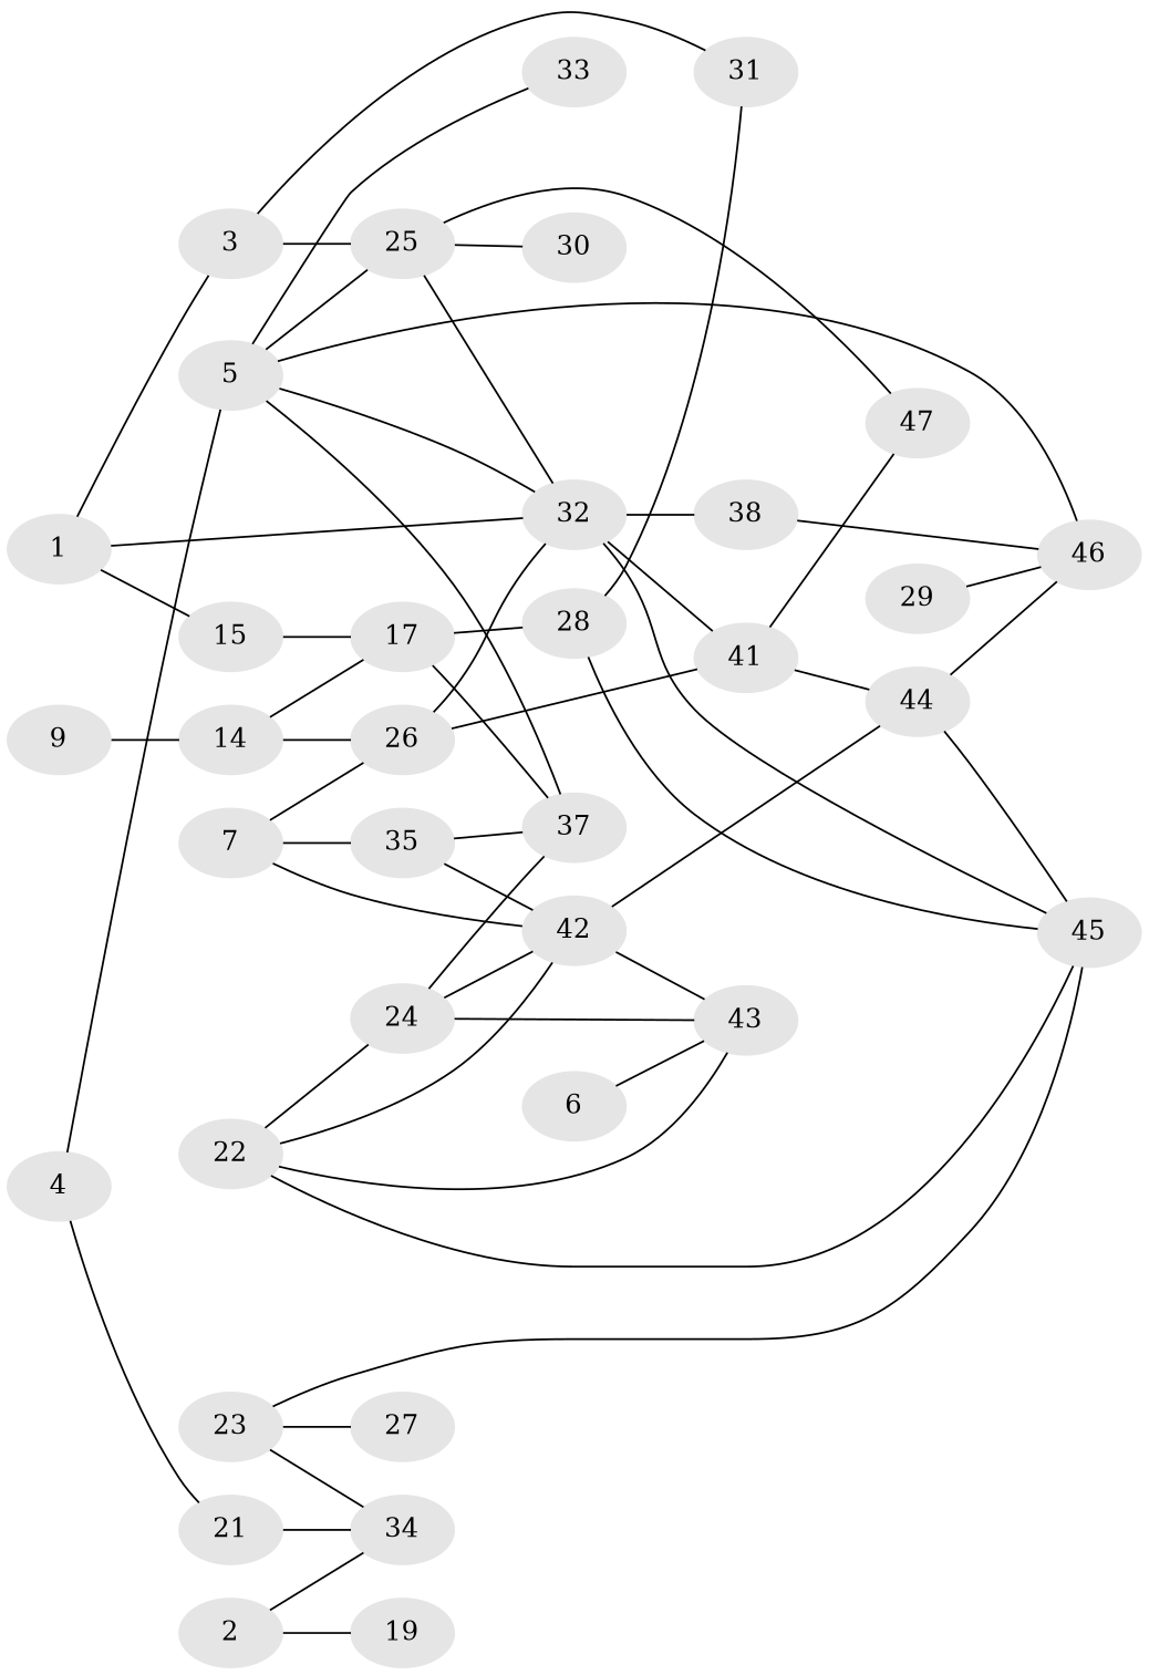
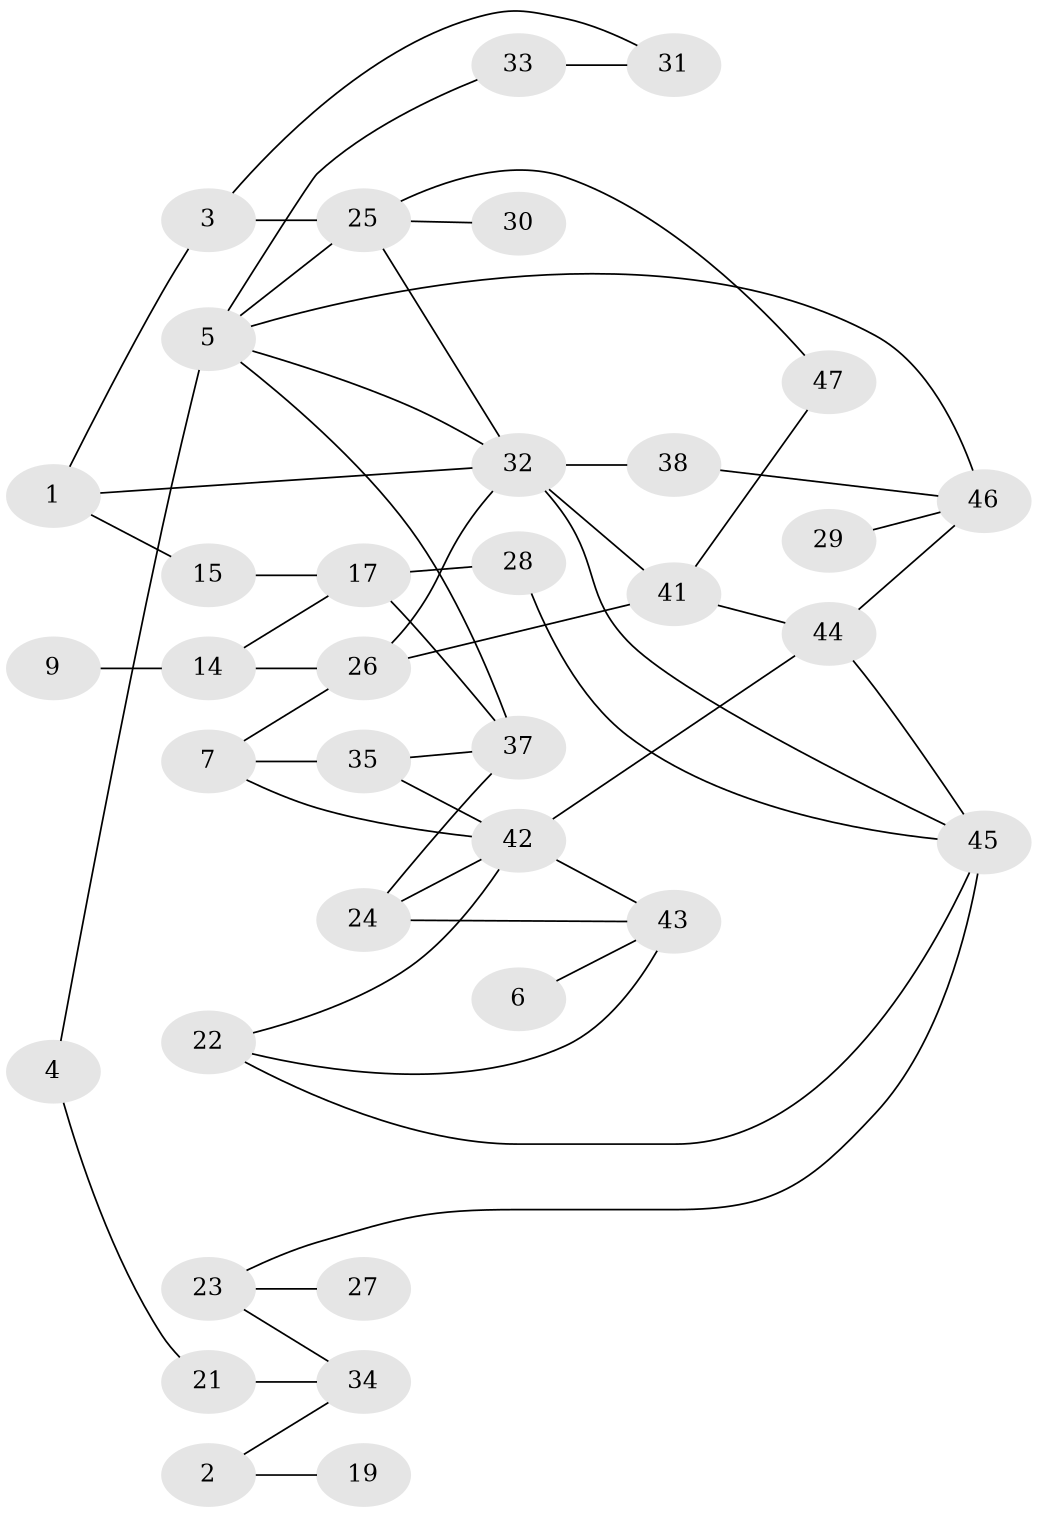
  graph {
    rankdir=LR
    node [color=gray90 style=filled]
    edge [weight=1.0]
    1
    3
    15
    32
    25
    31
    17
    45
    38
    41
    2
    19
    34
    30
    47
    4
    5
    21
    33
    37
    46
    6
    43
    7
    26
    35
    42
    44
    9
    14
    28
    22
    24
    23
    27
    29
    1 -- 3
    1 -- 15
    1 -- 32
    3 -- 25 [weight=2.0]
    3 -- 31
    15 -- 17
    32 -- 45
    32 -- 38 [weight=3.0]
    32 -- 41
    25 -- 32 [weight=2.0]
    25 -- 30
    25 -- 47
    17 -- 37
    17 -- 28
    38 -- 46
    41 -- 47
    41 -- 44
    2 -- 19
    2 -- 34
    4 -- 5
    4 -- 21
    5 -- 32
    5 -- 25
    5 -- 33
    5 -- 37
    5 -- 46
    21 -- 34
    6 -- 43
    7 -- 26
    7 -- 35
    7 -- 42
    26 -- 32
    26 -- 41
    35 -- 37
    35 -- 42
    42 -- 43 [weight=2.0]
    42 -- 44
    44 -- 45
    44 -- 46
    9 -- 14
    14 -- 17
    14 -- 26
-   28 -- 31 [weight=2.0]
+   33 -- 31 [weight=2.0]
    28 -- 45
    22 -- 45
    22 -- 43
    22 -- 42
-   22 -- 24
    24 -- 37 [weight=2.0]
    24 -- 43 [weight=2.0]
    24 -- 42
    23 -- 45
    23 -- 34
    23 -- 27
    29 -- 46
  }
